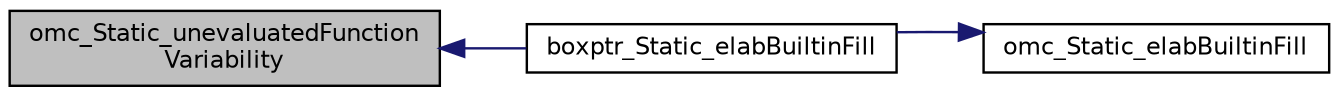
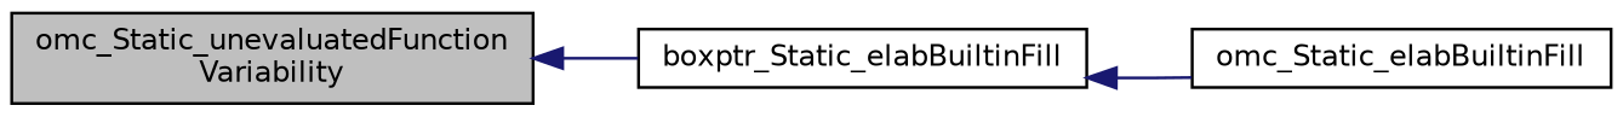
  digraph {
    rankdir=LR
    node [color=black fillcolor=white fontname=Helvetica fontsize=10 shape=record style=filled]
    edge [color=midnightblue dir=back fontname=Helvetica fontsize=10 labelfontname=Helvetica labelfontsize=10 style=solid]
    n1 [fillcolor=grey75 fontcolor=black height=0.2 label="omc_Static_unevaluatedFunction\lVariability" width=0.4]
    n2 [height=0.2 label=boxptr_Static_elabBuiltinFill width=0.4]
    n3 [height=0.2 label=omc_Static_elabBuiltinFill width=0.4]
    n1 -> n2
-   n3 -> n2
+   n2 -> n3
  }
